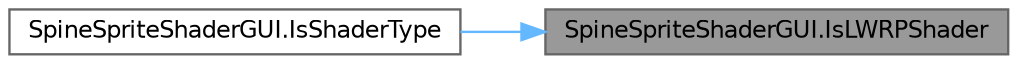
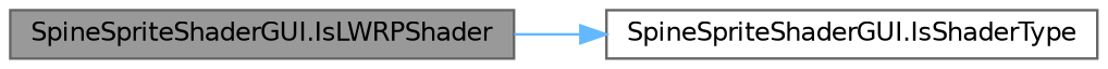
  digraph {
    rankdir=LR
    node [fontname=Helvetica fontsize=10 shape=box style=filled]
    n1 [color=gray40 fillcolor=grey60 fontcolor=black height=0.2 label="SpineSpriteShaderGUI.IsLWRPShader" width=0.4]
    n2 [color=grey40 fillcolor=white height=0.2 label="SpineSpriteShaderGUI.IsShaderType" width=0.4]
-   n2 -> n1 [color=steelblue1 fontname=Helvetica fontsize=10 labelfontname=Helvetica labelfontsize=10 style=solid]
+   n1 -> n2 [color=steelblue1 fontname=Helvetica fontsize=10 labelfontname=Helvetica labelfontsize=10 style=solid]
  }
